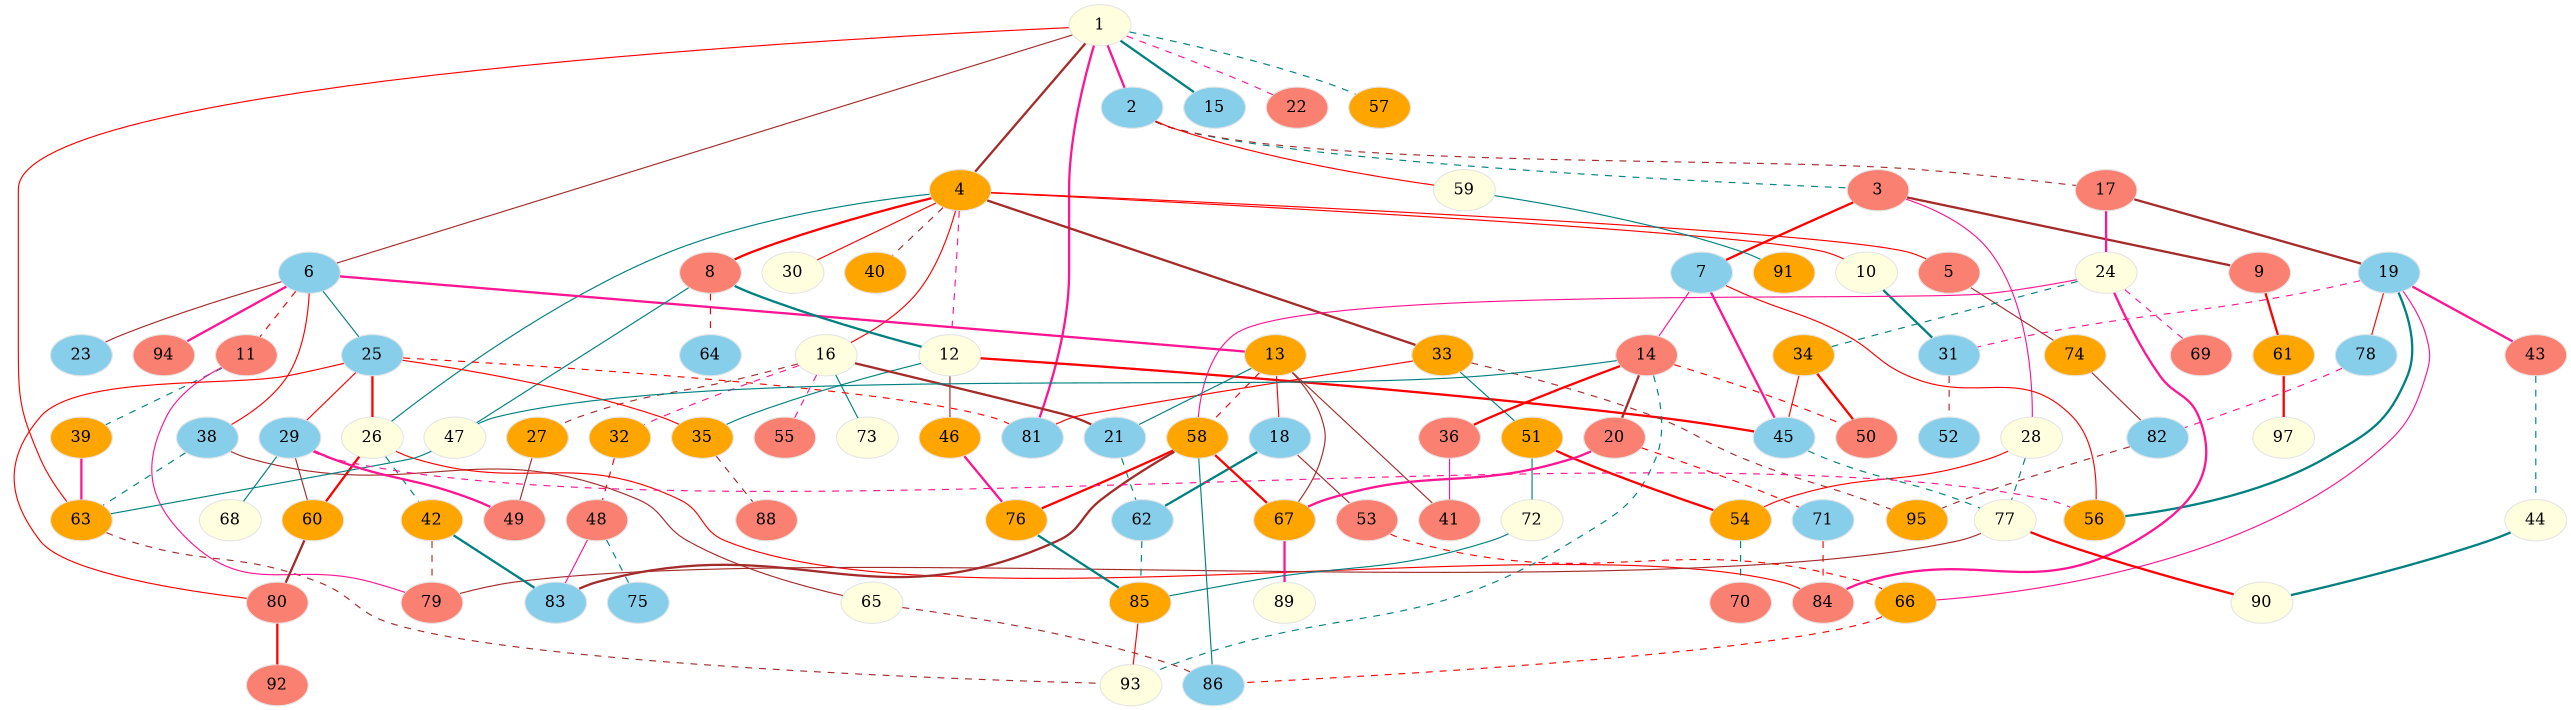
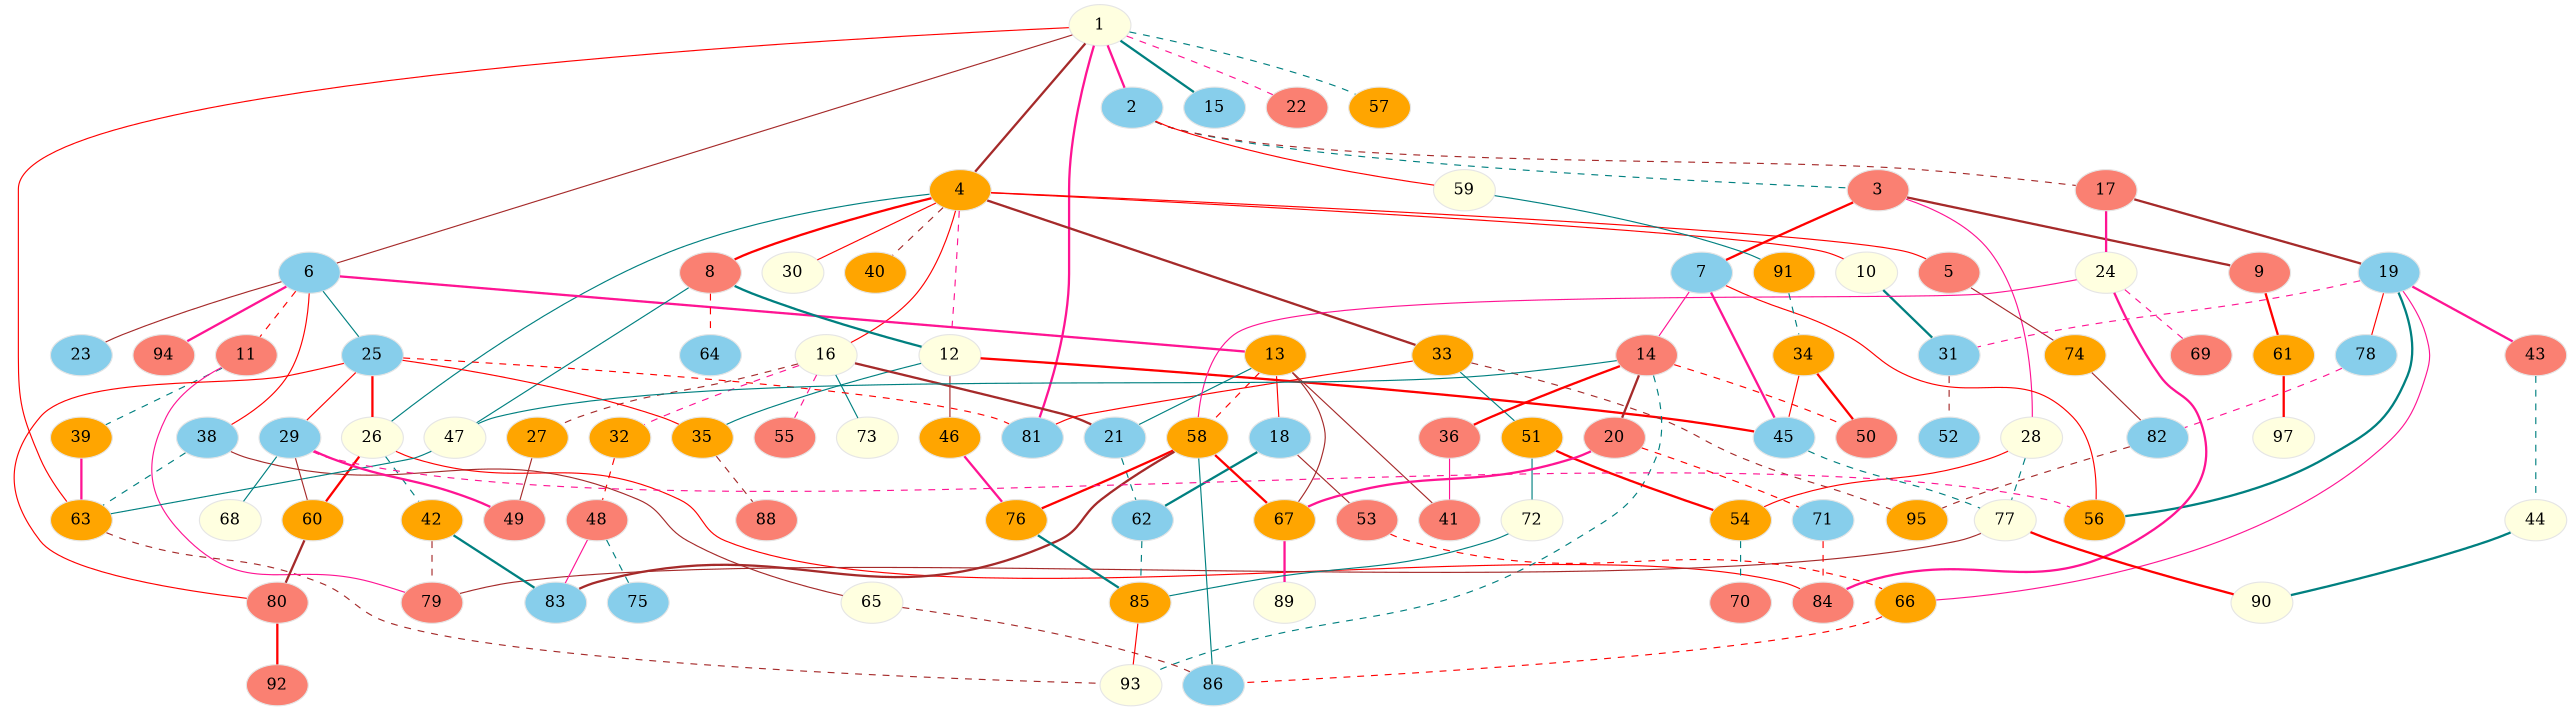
  graph {
    node [color=gray90 fillcolor=orange style=filled]
    edge [color=red style=solid]
    1 [fillcolor=lightyellow]
    2 [fillcolor=skyblue]
    4
    6 [fillcolor=skyblue]
    15 [fillcolor=skyblue]
    22 [fillcolor=salmon]
    57
    63
    81 [fillcolor=skyblue]
    3 [fillcolor=salmon]
    17 [fillcolor=salmon]
    59 [fillcolor=lightyellow]
    5 [fillcolor=salmon]
    8 [fillcolor=salmon]
    10 [fillcolor=lightyellow]
    12 [fillcolor=lightyellow]
    16 [fillcolor=lightyellow]
    26 [fillcolor=lightyellow]
    30 [fillcolor=lightyellow]
    33
    40
    11 [fillcolor=salmon]
    13
    23 [fillcolor=skyblue]
    25 [fillcolor=skyblue]
    38 [fillcolor=skyblue]
    94 [fillcolor=salmon]
    93 [fillcolor=lightyellow]
    7 [fillcolor=skyblue]
    9 [fillcolor=salmon]
    28 [fillcolor=lightyellow]
    19 [fillcolor=skyblue]
    24 [fillcolor=lightyellow]
    91
    14 [fillcolor=salmon]
    45 [fillcolor=skyblue]
    56
    61
    54
    77 [fillcolor=lightyellow]
    74
    47 [fillcolor=lightyellow]
    64 [fillcolor=skyblue]
    31 [fillcolor=skyblue]
    35
    46
    21 [fillcolor=skyblue]
    27
    32
    55 [fillcolor=salmon]
    73 [fillcolor=lightyellow]
    84 [fillcolor=salmon]
    42
    60
    51
    95
    82 [fillcolor=skyblue]
    39
    79 [fillcolor=salmon]
    18 [fillcolor=skyblue]
    41 [fillcolor=salmon]
    58
    67
    29 [fillcolor=skyblue]
    80 [fillcolor=salmon]
    65 [fillcolor=lightyellow]
    20 [fillcolor=salmon]
    36 [fillcolor=salmon]
    50 [fillcolor=salmon]
    n70 [fillcolor=lightyellow label=97]
    52 [fillcolor=skyblue]
    88 [fillcolor=salmon]
    76
    53 [fillcolor=salmon]
    62 [fillcolor=skyblue]
    83 [fillcolor=skyblue]
    86 [fillcolor=skyblue]
    89 [fillcolor=lightyellow]
    71 [fillcolor=skyblue]
    49 [fillcolor=salmon]
    48 [fillcolor=salmon]
    43 [fillcolor=salmon]
    66
    78 [fillcolor=skyblue]
    34
    69 [fillcolor=salmon]
    85
    44 [fillcolor=lightyellow]
    68 [fillcolor=lightyellow]
    92 [fillcolor=salmon]
    70 [fillcolor=salmon]
    90 [fillcolor=lightyellow]
    75 [fillcolor=skyblue]
    72 [fillcolor=lightyellow]
    1 -- 2 [color=deeppink style=bold]
    1 -- 4 [color=brown style=bold]
    1 -- 6 [color=brown]
    1 -- 15 [color=teal style=bold]
    1 -- 22 [color=deeppink style=dashed]
    1 -- 57 [color=teal style=dashed]
    1 -- 63
    1 -- 81 [color=deeppink style=bold]
    2 -- 3 [color=teal style=dashed]
    2 -- 17 [color=brown style=dashed]
    2 -- 59
    4 -- 5
    4 -- 8 [style=bold]
    4 -- 10
    4 -- 12 [color=deeppink style=dashed]
    4 -- 16
    4 -- 26 [color=teal]
    4 -- 30
    4 -- 33 [color=brown style=bold]
    4 -- 40 [color=brown style=dashed]
    6 -- 11 [style=dashed]
    6 -- 13 [color=deeppink style=bold]
    6 -- 23 [color=brown]
    6 -- 25 [color=teal]
    6 -- 38
    6 -- 94 [color=deeppink style=bold]
    63 -- 93 [color=brown style=dashed]
    3 -- 7 [style=bold]
    3 -- 9 [color=brown style=bold]
    3 -- 28 [color=deeppink]
    17 -- 19 [color=brown style=bold]
    17 -- 24 [color=deeppink style=bold]
    59 -- 91 [color=teal]
    5 -- 74 [color=brown]
    8 -- 12 [color=teal style=bold]
    8 -- 47 [color=teal]
    8 -- 64 [style=dashed]
    10 -- 31 [color=teal style=bold]
    12 -- 45 [style=bold]
    12 -- 35 [color=teal]
    12 -- 46 [color=brown]
    16 -- 21 [color=brown style=bold]
    16 -- 27 [color=brown style=dashed]
    16 -- 32 [color=deeppink style=dashed]
    16 -- 55 [color=deeppink style=dashed]
    16 -- 73 [color=teal]
    26 -- 84
    26 -- 42 [color=teal style=dashed]
    26 -- 60 [style=bold]
    33 -- 81
    33 -- 51 [color=teal]
    33 -- 95 [color=brown style=dashed]
    11 -- 39 [color=teal style=dashed]
    11 -- 79 [color=deeppink]
    13 -- 21 [color=teal]
    13 -- 18
    13 -- 41 [color=brown]
    13 -- 58 [style=dashed]
    13 -- 67 [color=brown]
    25 -- 81 [style=dashed]
    25 -- 26 [style=bold]
    25 -- 35
    25 -- 29
    25 -- 80
    38 -- 63 [color=teal style=dashed]
    38 -- 65 [color=brown]
    7 -- 14 [color=deeppink]
    7 -- 45 [color=deeppink style=bold]
    7 -- 56
    9 -- 61 [style=bold]
    28 -- 54
    28 -- 77 [color=teal style=dashed]
    19 -- 56 [color=teal style=bold]
    19 -- 31 [color=deeppink style=dashed]
    19 -- 43 [color=deeppink style=bold]
    19 -- 66 [color=deeppink]
    19 -- 78
    24 -- 84 [color=deeppink style=bold]
    24 -- 58 [color=deeppink]
-   24 -- 34 [color=teal style=dashed]
+   91 -- 34 [color=teal style=dashed]
    24 -- 69 [color=deeppink style=dashed]
    14 -- 93 [color=teal style=dashed]
    14 -- 47 [color=teal]
    14 -- 20 [color=brown style=bold]
    14 -- 36 [style=bold]
    14 -- 50 [style=dashed]
    45 -- 77 [color=teal style=dashed]
    61 -- n70 [style=bold]
    54 -- 70 [color=teal style=dashed]
    77 -- 79 [color=brown]
    77 -- 90 [style=bold]
    74 -- 82 [color=brown]
    47 -- 63 [color=teal]
    31 -- 52 [color=brown style=dashed]
    35 -- 88 [color=brown style=dashed]
    46 -- 76 [color=deeppink style=bold]
    21 -- 62 [color=teal style=dashed]
    27 -- 49 [color=brown]
    32 -- 48 [style=dashed]
    42 -- 79 [color=brown style=dashed]
    42 -- 83 [color=teal style=bold]
    60 -- 80 [color=brown style=bold]
    51 -- 54 [style=bold]
    51 -- 72 [color=teal]
    82 -- 95 [color=brown style=dashed]
    39 -- 63 [color=deeppink style=bold]
    18 -- 53 [color=brown]
    18 -- 62 [color=teal style=bold]
    58 -- 67 [style=bold]
    58 -- 76 [style=bold]
    58 -- 83 [color=brown style=bold]
    58 -- 86 [color=teal]
    67 -- 89 [color=deeppink style=bold]
    29 -- 56 [color=deeppink style=dashed]
    29 -- 60 [color=brown]
    29 -- 49 [color=deeppink style=bold]
    29 -- 68 [color=teal]
    80 -- 92 [style=bold]
    65 -- 86 [color=brown style=dashed]
    20 -- 67 [color=deeppink style=bold]
    20 -- 71 [style=dashed]
    36 -- 41 [color=deeppink]
    76 -- 85 [color=teal style=bold]
    53 -- 66 [style=dashed]
    62 -- 85 [color=teal style=dashed]
    71 -- 84 [style=dashed]
    48 -- 83 [color=deeppink]
    48 -- 75 [color=teal style=dashed]
    43 -- 44 [color=teal style=dashed]
    66 -- 86 [style=dashed]
    78 -- 82 [color=deeppink style=dashed]
    34 -- 45
    34 -- 50 [style=bold]
    85 -- 93
    44 -- 90 [color=teal style=bold]
    72 -- 85 [color=teal]
  }
